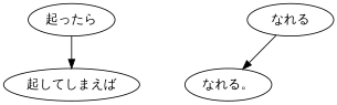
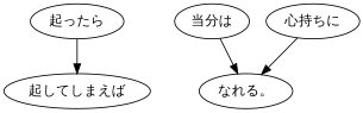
  digraph {
    n1 [label="起ったら"]
    n2 [label="起してしまえば"]
    n3 [label="なれる。"]
-   n5 [label="なれる"]
+   n4 [label="当分は"]
+   n5 [label="心持ちに"]
    n1 -> n2
+   n4 -> n3
    n5 -> n3
  }
